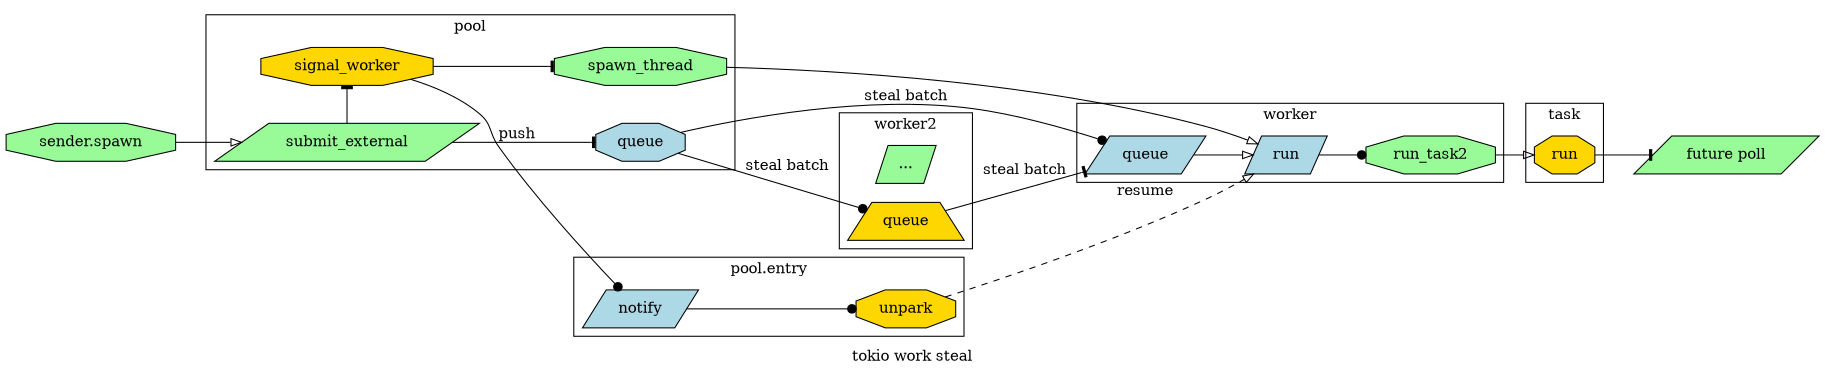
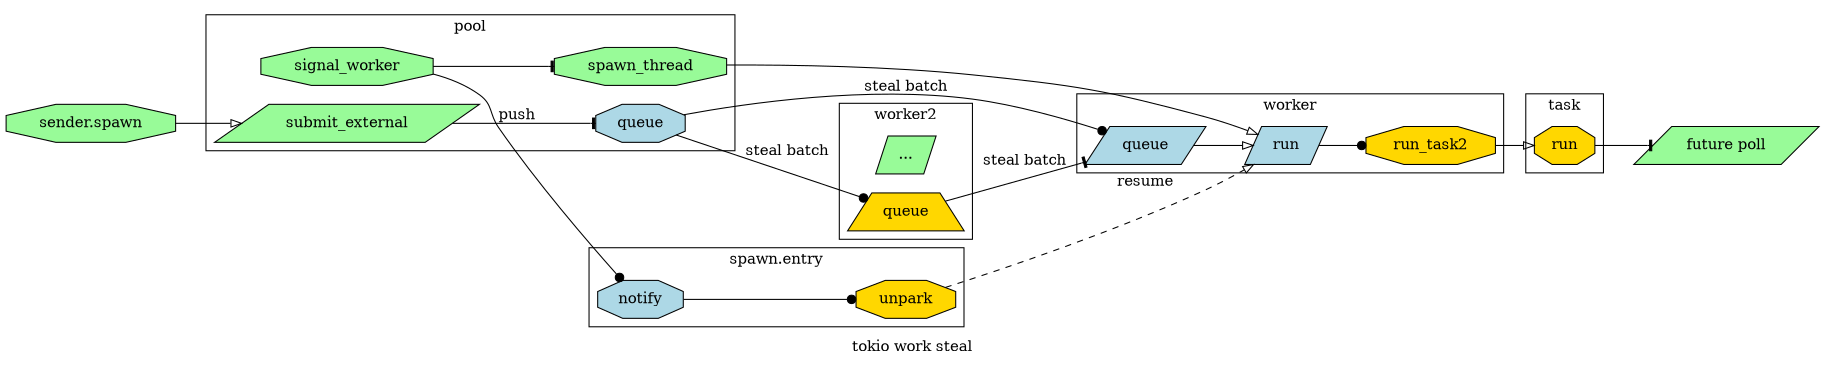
  digraph {
    label="tokio work steal"
    rankdir=LR
    node [fillcolor=palegreen shape=octagon style=filled]
    edge [arrowhead=tee]
    submit_external [shape=parallelogram]
-   signal_worker [fillcolor=gold]
+   signal_worker
    n3 [fillcolor=lightblue label=queue]
    spawn_thread
    n5 [fillcolor=lightblue label=run shape=parallelogram]
-   run_task2
+   run_task2 [fillcolor=gold]
    n7 [fillcolor=lightblue label=queue shape=parallelogram]
    n8 [label="..." shape=parallelogram]
    n9 [fillcolor=gold label=queue shape=trapezium]
-   notify [fillcolor=lightblue shape=parallelogram]
+   notify [fillcolor=lightblue]
    unpark [fillcolor=gold]
    n12 [fillcolor=gold label=run]
    n13 [label="future poll" shape=parallelogram]
    n14 [label="sender.spawn"]
    subgraph cluster_1 {
      label=pool
      n3
      spawn_thread
      subgraph sub_2 {
        label=pool
        rank=same
        submit_external
        signal_worker
      }
    }
    subgraph cluster_3 {
      label=worker
      n5
      run_task2
      n7
    }
    subgraph cluster_4 {
      label=worker2
      n8
      n9
    }
    subgraph cluster_5 {
-     label="pool.entry"
+     label="spawn.entry"
      notify
      unpark
    }
    subgraph cluster_6 {
      label=task
      n12
    }
-   submit_external -> signal_worker
    submit_external -> n3 [label=push]
    signal_worker -> spawn_thread
    signal_worker -> notify [arrowhead=dot]
    n3 -> n7 [arrowhead=dot label="steal batch"]
    n3 -> n9 [arrowhead=dot label="steal batch"]
    spawn_thread -> n5 [arrowhead=onormal]
    n5 -> run_task2 [arrowhead=dot]
    run_task2 -> n12 [arrowhead=onormal]
    n7 -> n5 [arrowhead=onormal]
    n9 -> n7 [label="steal batch"]
    notify -> unpark [arrowhead=dot]
    unpark -> n5 [arrowhead=onormal label=resume style=dashed]
    n12 -> n13
    n14 -> submit_external [arrowhead=onormal]
  }
